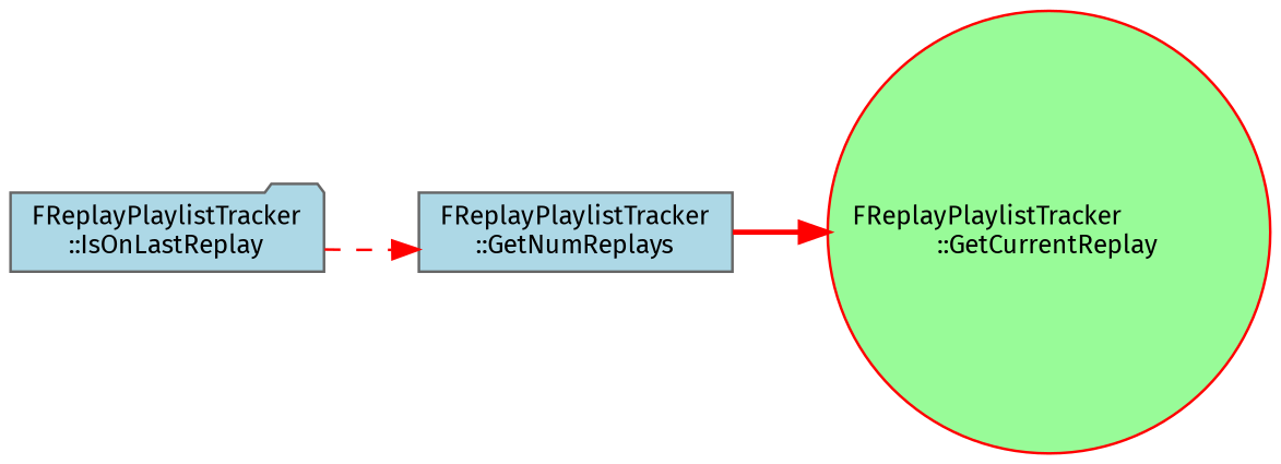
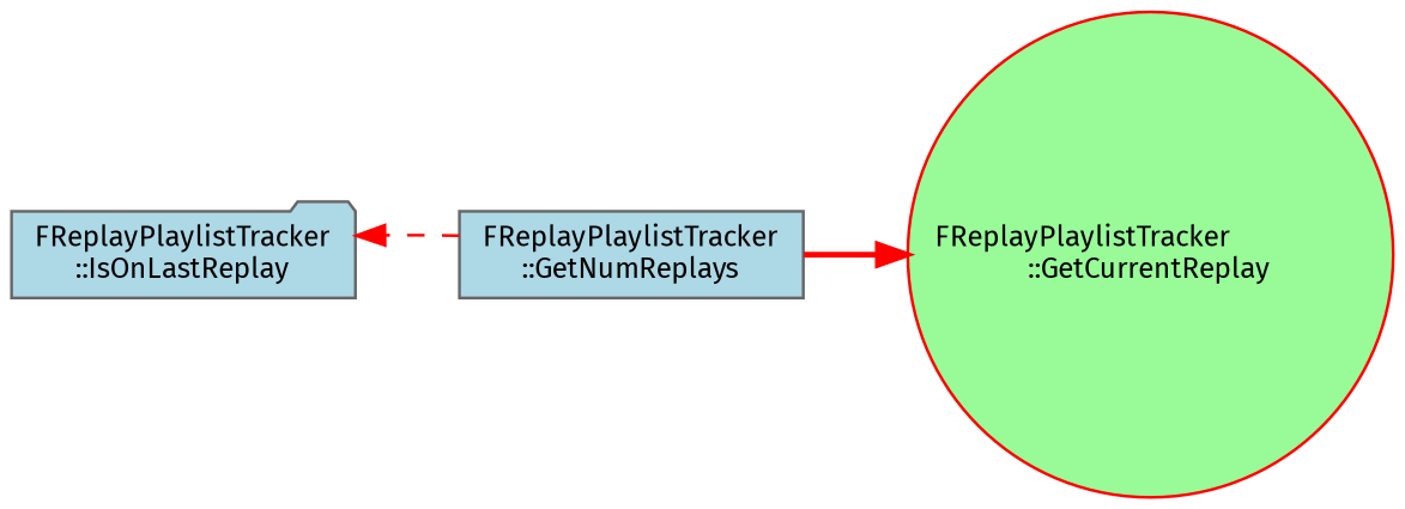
  digraph {
    fontname="Fira Sans"
    rankdir=LR
    node [color=gray40 fillcolor=lightblue fontname="Fira Sans" fontsize=10 style=filled]
    edge [color=red fontname="Fira Sans" fontsize=10 labelfontname=Helvetica labelfontsize=10]
    n1 [fontcolor=black height=0.2 label="FReplayPlaylistTracker\l::IsOnLastReplay" shape=folder width=0.4]
    n2 [height=0.2 label="FReplayPlaylistTracker\l::GetNumReplays" shape=box width=0.4]
    n3 [color=red fillcolor=palegreen height=0.2 label="FReplayPlaylistTracker\l::GetCurrentReplay" shape=circle width=0.4]
-   n1 -> n2 [style=dashed]
+   n2 -> n1 [style=dashed]
    n2 -> n3 [style=bold]
  }
